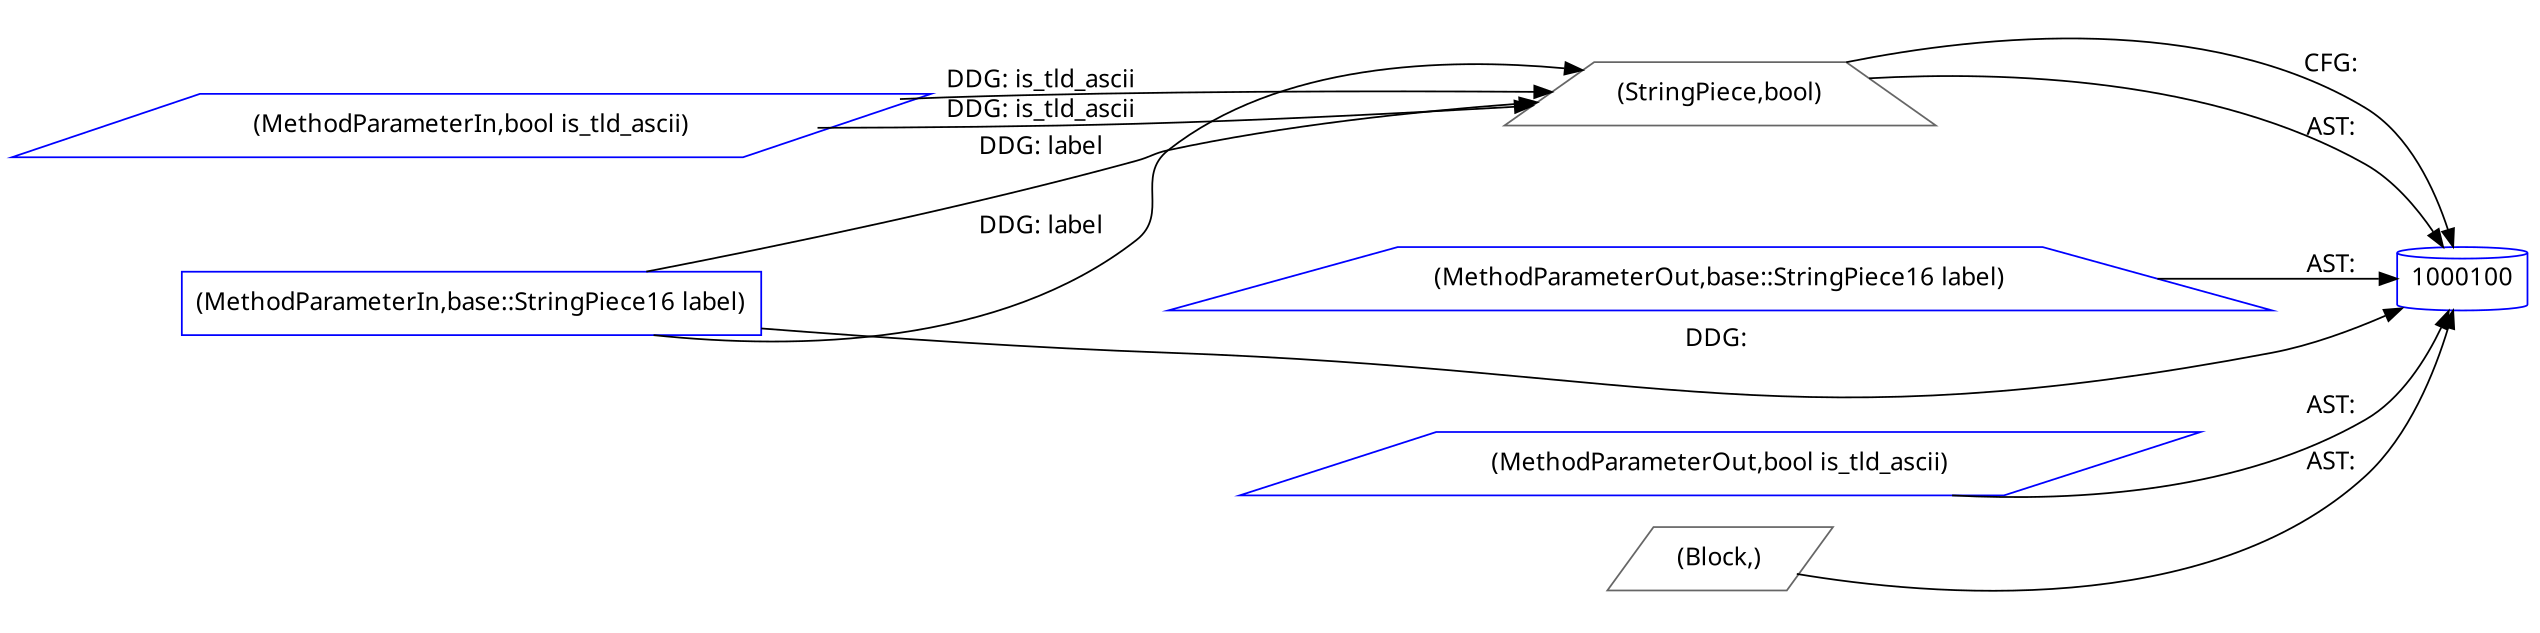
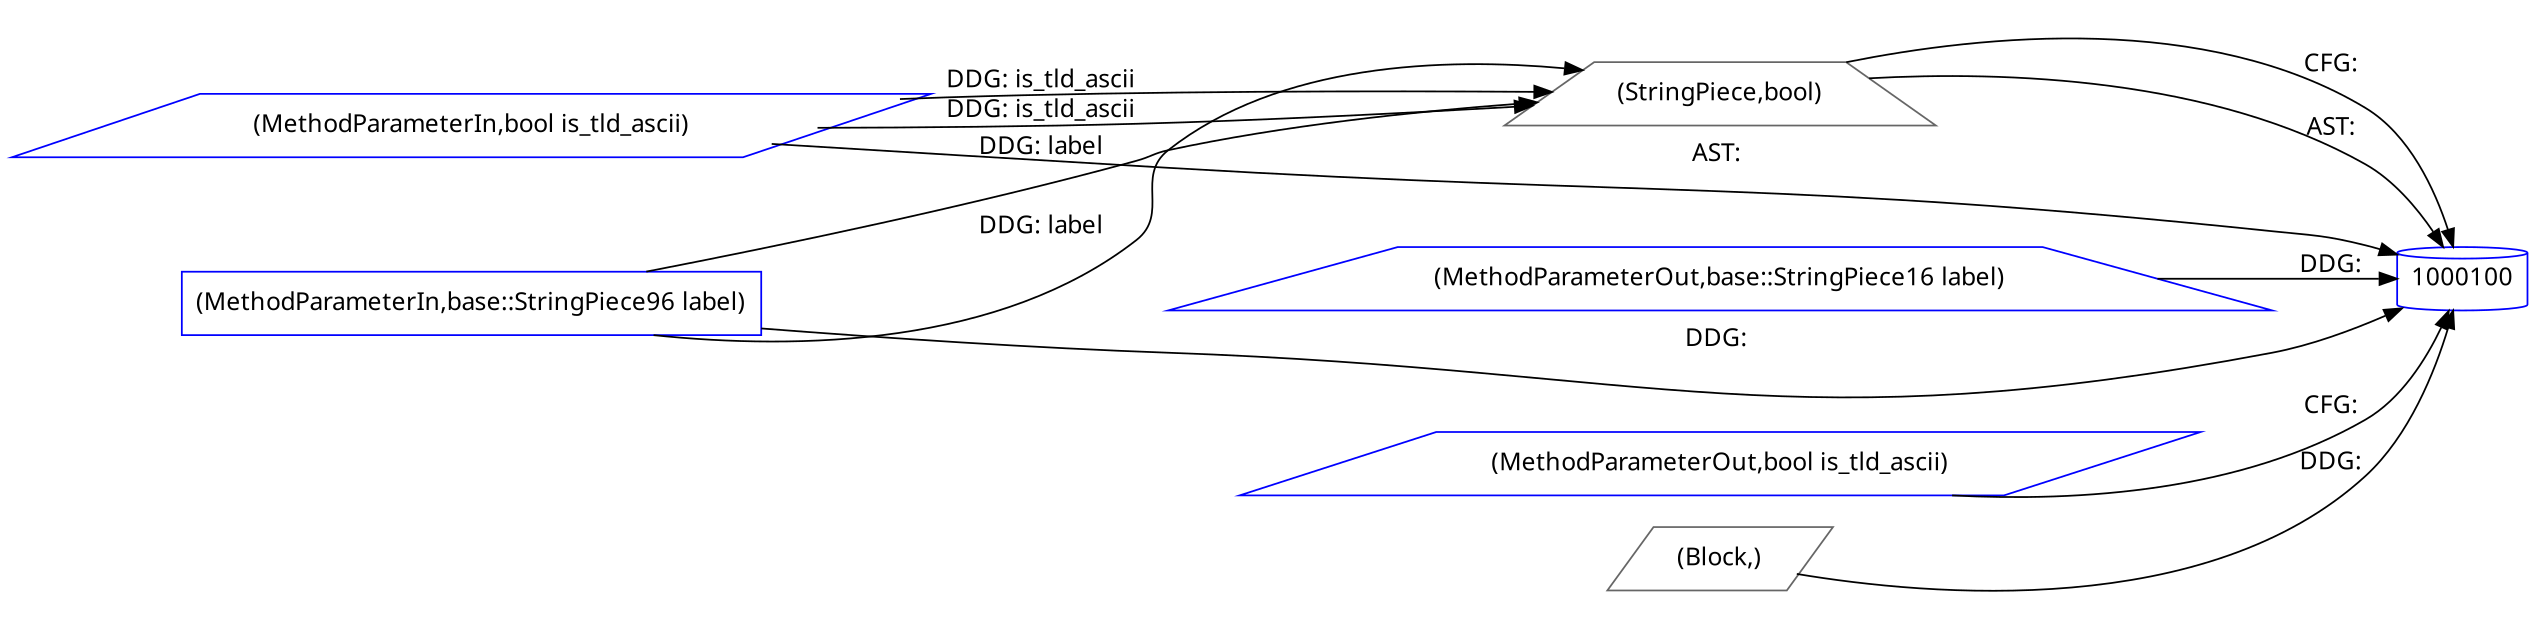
  digraph {
    fontname="Noto Sans"
    rankdir=LR
    node [color=blue fontname="Noto Sans" shape=parallelogram]
    edge [fontname="Noto Sans"]
    n1 [color=gray40 label="(StringPiece,bool)" shape=trapezium]
    1000100 [shape=cylinder]
-   n3 [label="(MethodParameterIn,base::StringPiece16 label)" shape=box]
+   n3 [label="(MethodParameterIn,base::StringPiece96 label)" shape=box]
    n4 [label="(MethodParameterOut,base::StringPiece16 label)" shape=trapezium]
    n5 [label="(MethodParameterIn,bool is_tld_ascii)"]
    n6 [label="(MethodParameterOut,bool is_tld_ascii)"]
    n7 [color=gray40 label="(Block,)"]
    n1 -> 1000100 [label="AST: "]
    n1 -> 1000100 [label="CFG: "]
    n3 -> n1 [label="DDG: label"]
    n3 -> n1 [label="DDG: label"]
    n3 -> 1000100 [label="DDG: "]
-   n4 -> 1000100 [label="AST: "]
+   n4 -> 1000100 [label="DDG: "]
    n5 -> n1 [label="DDG: is_tld_ascii"]
    n5 -> n1 [label="DDG: is_tld_ascii"]
-   n6 -> 1000100 [label="AST: "]
-   n7 -> 1000100 [label="AST: "]
+   n5 -> 1000100 [label="AST: "]
+   n6 -> 1000100 [label="CFG: "]
+   n7 -> 1000100 [label="DDG: "]
  }
